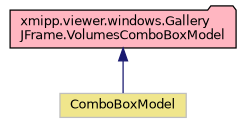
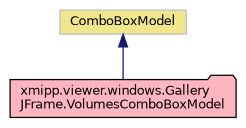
  digraph {
    rankdir=TB
    node [fontname=Helvetica fontsize=10 style=filled]
    n1 [color=grey75 fillcolor=khaki height=0.2 label=ComboBoxModel shape=box width=0.4]
    n2 [color=black fillcolor=lightpink height=0.2 label="xmipp.viewer.windows.Gallery\lJFrame.VolumesComboBoxModel" shape=folder width=0.4]
-   n2 -> n1 [color=midnightblue dir=back fontname=Helvetica fontsize=10 labelfontname=Helvetica labelfontsize=10 style=solid]
+   n1 -> n2 [color=midnightblue dir=back fontname=Helvetica fontsize=10 labelfontname=Helvetica labelfontsize=10 style=solid]
  }
